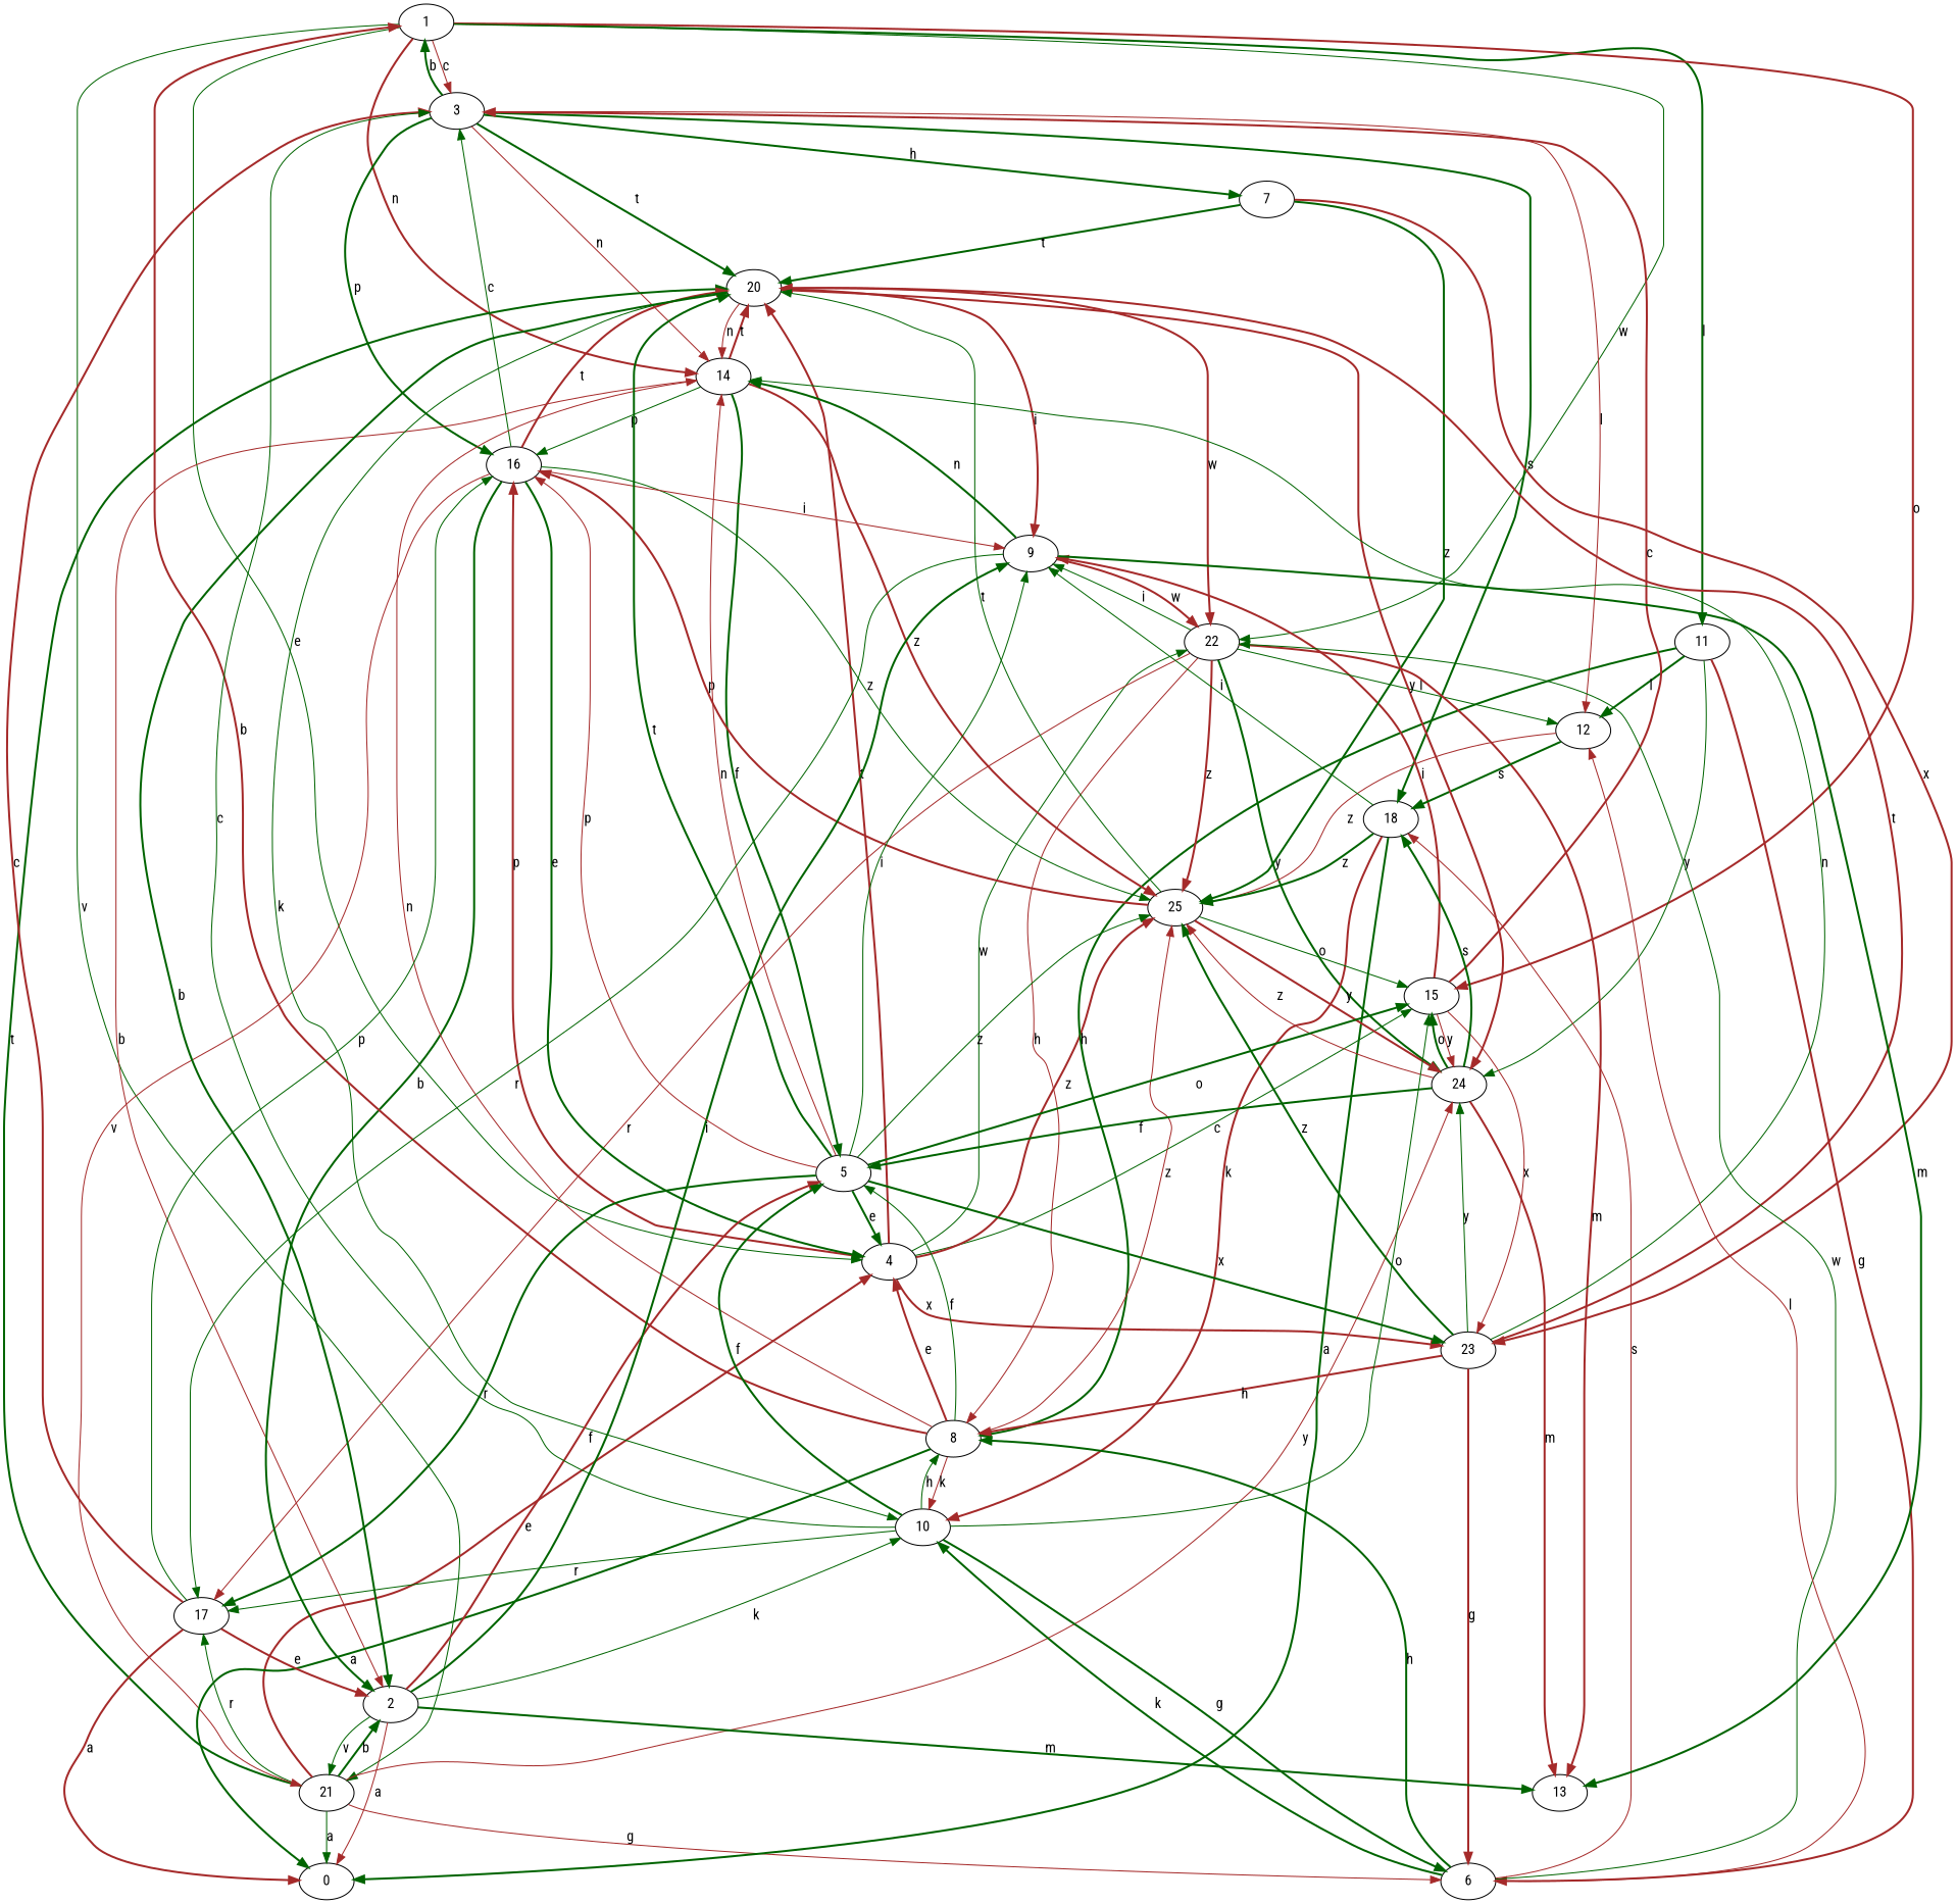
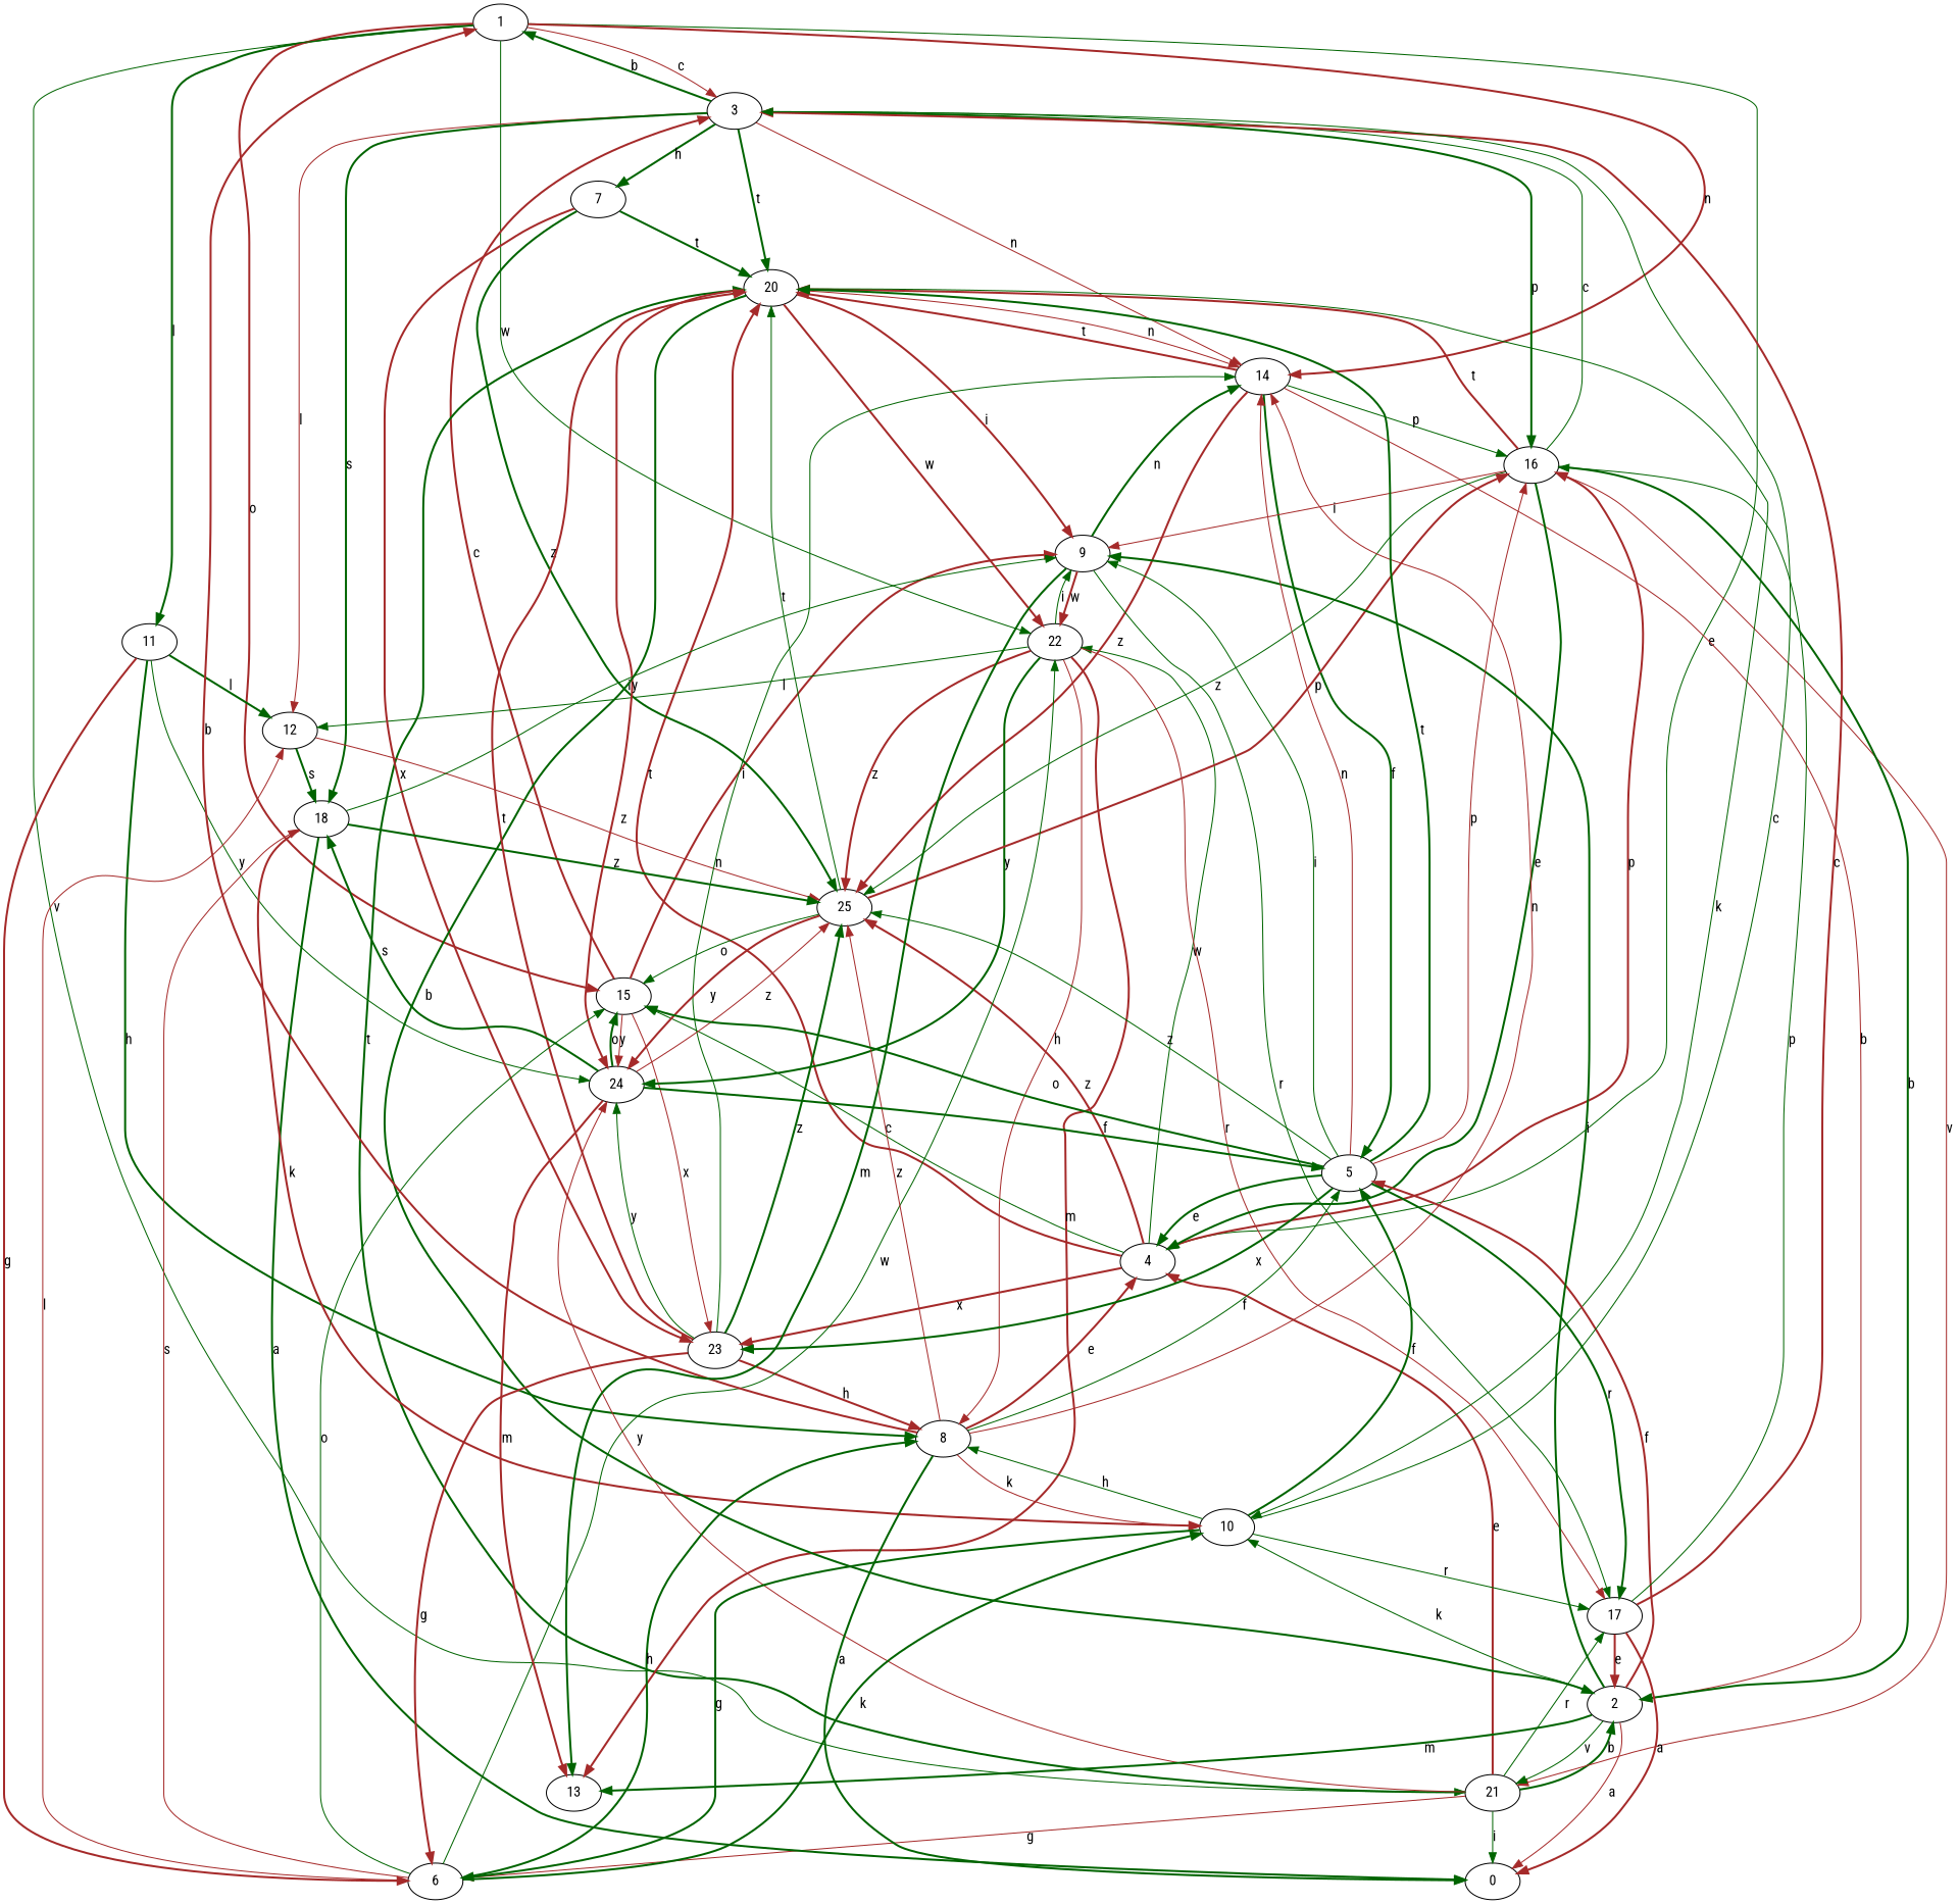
  strict digraph {
    fontname="Roboto Condensed"
    node [fontname="Roboto Condensed"]
    edge [color=darkgreen fontname="Roboto Condensed" style=bold]
    1
    3
    4
    11
    14
    15
    21
    22
    7
    12
    16
    18
    20
    23
    25
    6
    8
    24
    2
    5
    9
    0
    17
    13
    10
    1 -> 3 [color=brown label=c style=solid]
    1 -> 4 [label=e style=solid]
    1 -> 11 [label=l]
    1 -> 14 [color=brown label=n]
    1 -> 15 [color=brown label=o]
    1 -> 21 [label=v style=solid]
    1 -> 22 [label=w style=solid]
    3 -> 1 [label=b]
    3 -> 14 [color=brown label=n style=solid]
    3 -> 7 [label=h]
    3 -> 12 [color=brown label=l style=solid]
    3 -> 16 [label=p]
    3 -> 18 [label=s]
    3 -> 20 [label=t]
    4 -> 15 [label=c style=solid]
    4 -> 22 [label=w style=solid]
    4 -> 16 [color=brown label=p]
    4 -> 20 [color=brown label=t]
    4 -> 23 [color=brown label=x]
    4 -> 25 [color=brown label=z]
    11 -> 12 [label=l]
    11 -> 6 [color=brown label=g]
    11 -> 8 [label=h]
    11 -> 24 [label=y style=solid]
    14 -> 16 [label=p style=solid]
    14 -> 20 [color=brown label=t]
    14 -> 25 [color=brown label=z]
    14 -> 2 [color=brown label=b style=solid]
    14 -> 5 [label=f]
    15 -> 3 [color=brown label=c]
    15 -> 23 [color=brown label=x style=solid]
    15 -> 24 [color=brown label=y style=solid]
    15 -> 9 [color=brown label=i]
    21 -> 4 [color=brown label=e]
    21 -> 20 [label=t]
    21 -> 6 [color=brown label=g style=solid]
    21 -> 24 [color=brown label=y style=solid]
    21 -> 2 [label=b]
-   21 -> 0 [label=a style=solid]
+   21 -> 0 [label=i style=solid]
    21 -> 17 [label=r style=solid]
    22 -> 12 [label=l style=solid]
    22 -> 25 [color=brown label=z]
    22 -> 8 [color=brown label=h style=solid]
    22 -> 24 [label=y]
    22 -> 9 [label=i style=solid]
    22 -> 17 [color=brown label=r style=solid]
    22 -> 13 [color=brown label=m]
    7 -> 20 [label=t]
    7 -> 23 [color=brown label=x]
    7 -> 25 [label=z]
    12 -> 18 [label=s]
    12 -> 25 [color=brown label=z style=solid]
    16 -> 3 [label=c style=solid]
    16 -> 4 [label=e]
    16 -> 21 [color=brown label=v style=solid]
    16 -> 20 [color=brown label=t]
    16 -> 25 [label=z style=solid]
    16 -> 2 [label=b]
    16 -> 9 [color=brown label=i style=solid]
    18 -> 25 [label=z]
    18 -> 9 [label=i style=solid]
    18 -> 0 [label=a]
    18 -> 10 [color=brown label=k]
    20 -> 14 [color=brown label=n style=solid]
    20 -> 22 [color=brown label=w]
    20 -> 24 [color=brown label=y]
    20 -> 2 [label=b]
    20 -> 9 [color=brown label=i]
    20 -> 10 [label=k style=solid]
    23 -> 14 [label=n style=solid]
    23 -> 20 [color=brown label=t]
    23 -> 25 [label=z]
    23 -> 6 [color=brown label=g]
    23 -> 8 [color=brown label=h]
    23 -> 24 [label=y style=solid]
    25 -> 15 [label=o style=solid]
    25 -> 16 [color=brown label=p]
    25 -> 20 [label=t style=solid]
    25 -> 24 [color=brown label=y]
    6 -> 22 [label=w style=solid]
    6 -> 12 [color=brown label=l style=solid]
    6 -> 18 [color=brown label=s style=solid]
    6 -> 8 [label=h]
    6 -> 10 [label=k]
    8 -> 1 [color=brown label=b]
    8 -> 4 [color=brown label=e]
    8 -> 14 [color=brown label=n style=solid]
    8 -> 25 [color=brown label=z style=solid]
    8 -> 5 [label=f style=solid]
    8 -> 0 [label=a]
    8 -> 10 [color=brown label=k style=solid]
    24 -> 15 [label=o]
    24 -> 18 [label=s]
    24 -> 25 [color=brown label=z style=solid]
    24 -> 5 [label=f]
    24 -> 13 [color=brown label=m]
    2 -> 21 [label=v style=solid]
    2 -> 5 [color=brown label=f]
    2 -> 9 [label=i]
    2 -> 0 [color=brown label=a style=solid]
    2 -> 13 [label=m]
    2 -> 10 [label=k style=solid]
    5 -> 4 [label=e]
    5 -> 14 [color=brown label=n style=solid]
    5 -> 15 [label=o]
    5 -> 16 [color=brown label=p style=solid]
    5 -> 20 [label=t]
    5 -> 23 [label=x]
    5 -> 25 [label=z style=solid]
    5 -> 9 [label=i style=solid]
    5 -> 17 [label=r]
    9 -> 14 [label=n]
    9 -> 22 [color=brown label=w]
    9 -> 17 [label=r style=solid]
    9 -> 13 [label=m]
    17 -> 3 [color=brown label=c]
    17 -> 16 [label=p style=solid]
    17 -> 2 [color=brown label=e]
    17 -> 0 [color=brown label=a]
    10 -> 3 [label=c style=solid]
-   10 -> 15 [label=o style=solid]
+   6 -> 15 [label=o style=solid]
    10 -> 6 [label=g]
    10 -> 8 [label=h style=solid]
    10 -> 5 [label=f]
    10 -> 17 [label=r style=solid]
  }
